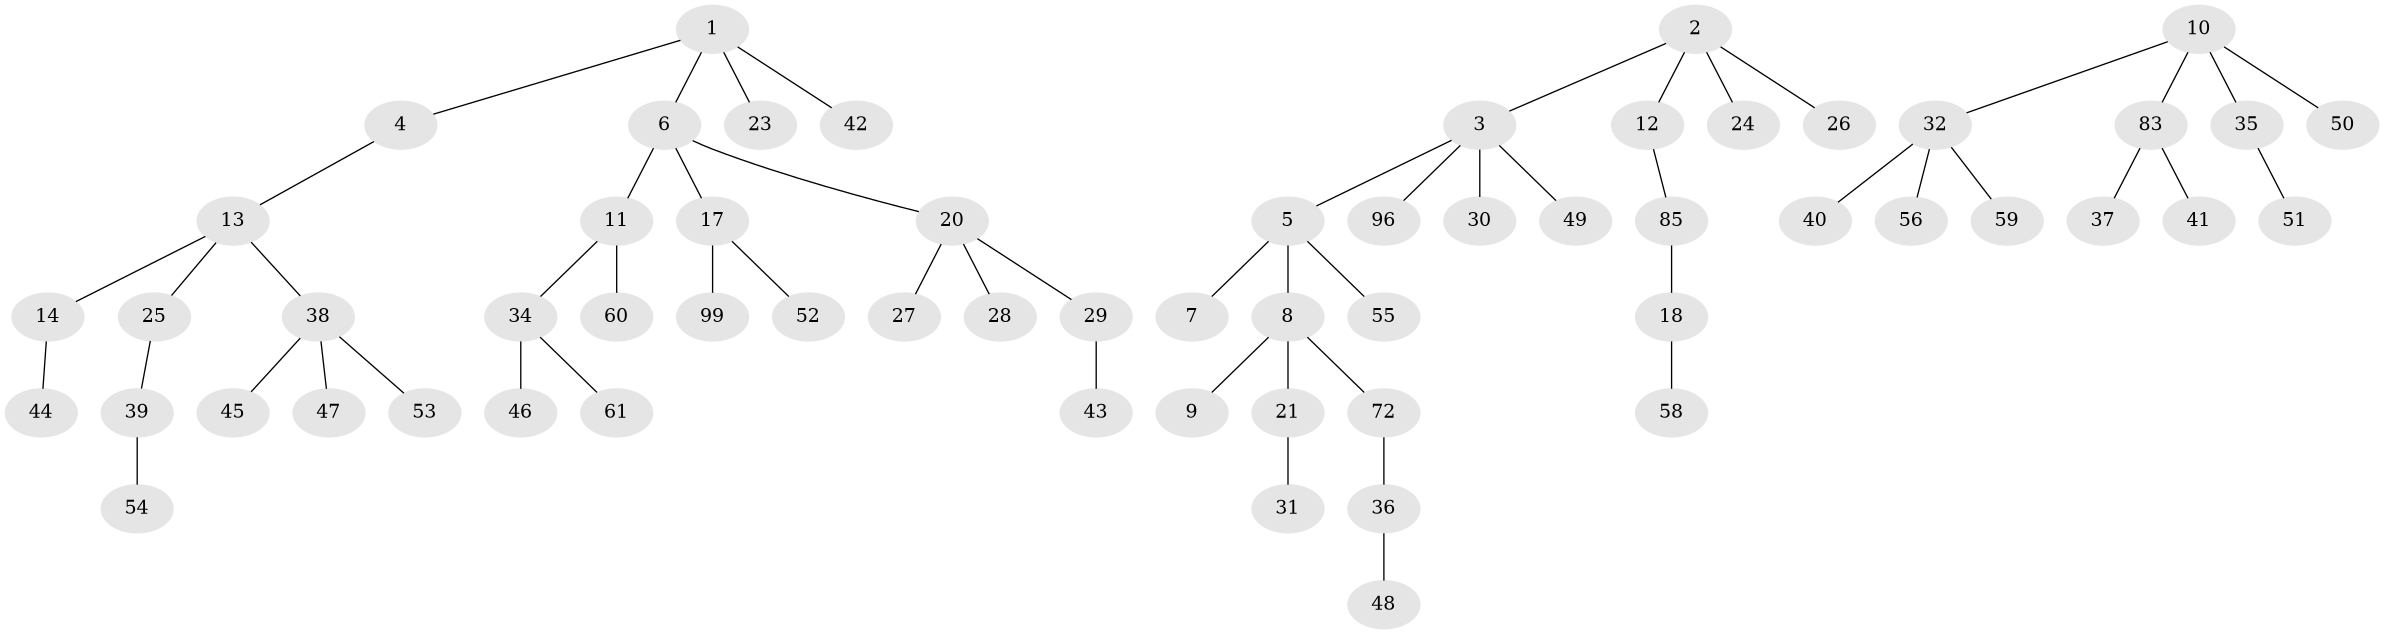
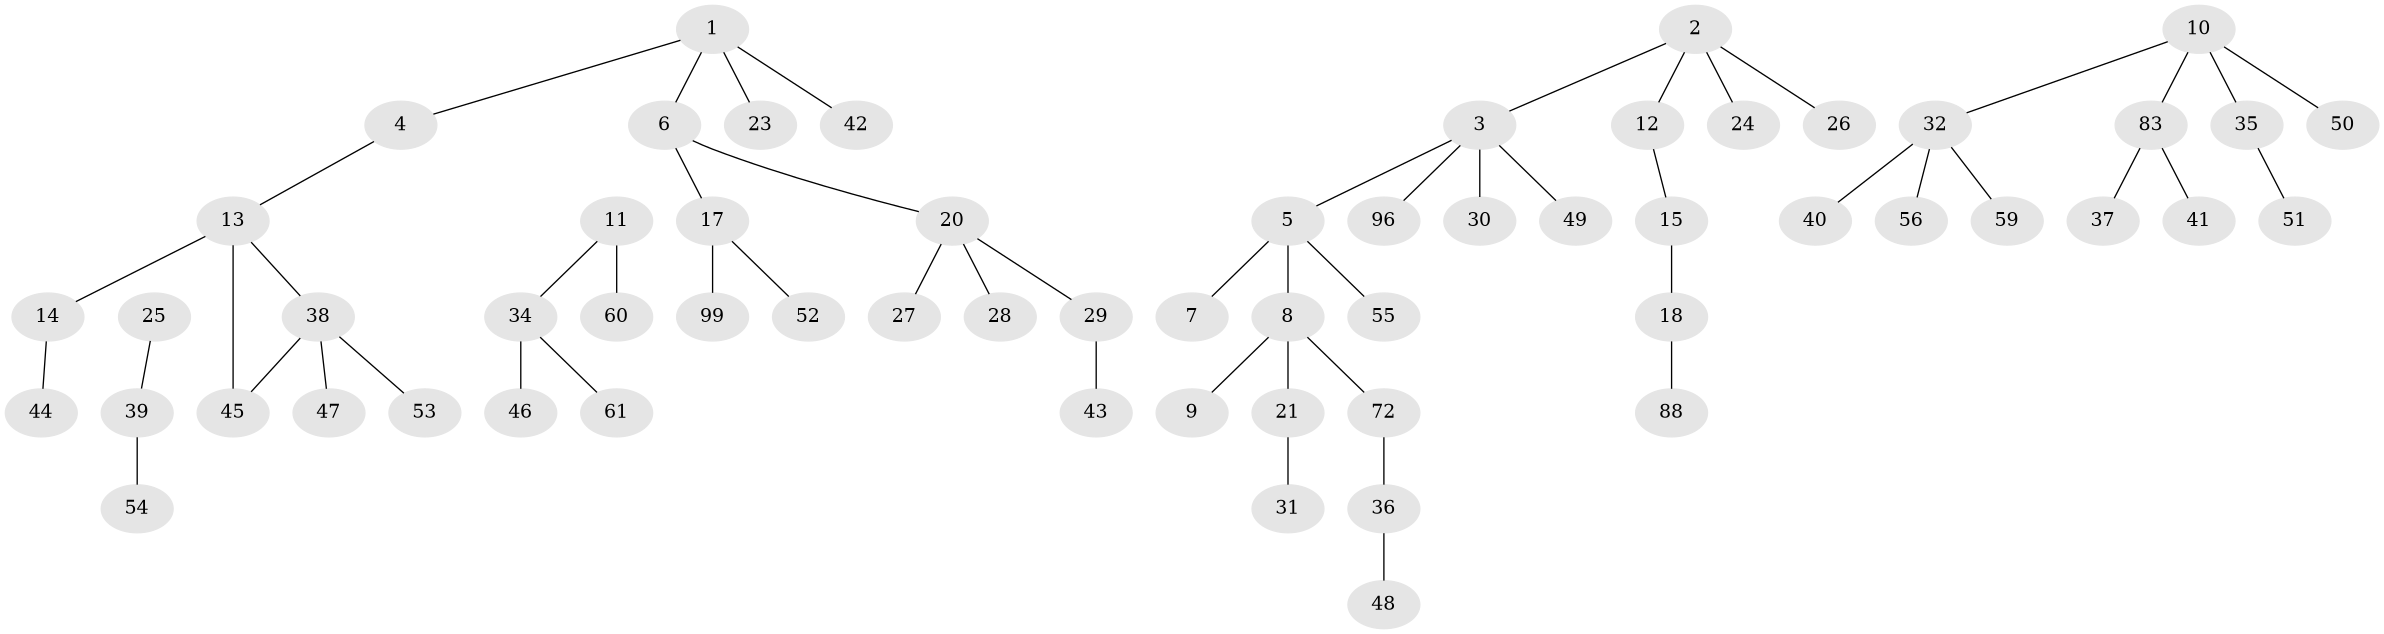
  graph {
    node [color=gray90 style=filled]
    1
    4
    6
    23
    42
    2
    3
    12
    24
    26
    13
    11
    17
    20
    5
    n16 [label=96]
    30
    49
-   15 [label=85]
+   15
    7
    8
    55
    10
    32
    n25 [label=83]
    35
    50
    14
    25
    38
    9
    21
    n33 [label=72]
    34
    60
    n36 [label=99]
    52
    27
    28
    29
    31
    36
    40
    56
    59
    37
    41
    51
    46
    61
    18
    44
    39
    45
    47
    53
-   58
+   58 [label=88]
    43
    48
    54
    1 -- 4
    1 -- 6
    1 -- 23
    1 -- 42
    4 -- 13
-   6 -- 11
    6 -- 17
    6 -- 20
    2 -- 3
    2 -- 12
    2 -- 24
    2 -- 26
    3 -- 5
    3 -- n16
    3 -- 30
    3 -- 49
    12 -- 15
    13 -- 14
-   13 -- 25
+   13 -- 45
    13 -- 38
    11 -- 34
    11 -- 60
    17 -- n36
    17 -- 52
    20 -- 27
    20 -- 28
    20 -- 29
    5 -- 7
    5 -- 8
    5 -- 55
    15 -- 18
    8 -- 9
    8 -- 21
    8 -- n33
    10 -- 32
    10 -- n25
    10 -- 35
    10 -- 50
    32 -- 40
    32 -- 56
    32 -- 59
    n25 -- 37
    n25 -- 41
    35 -- 51
    14 -- 44
    25 -- 39
    38 -- 45
    38 -- 47
    38 -- 53
    21 -- 31
    n33 -- 36
    34 -- 46
    34 -- 61
    29 -- 43
    36 -- 48
    18 -- 58
    39 -- 54
  }
